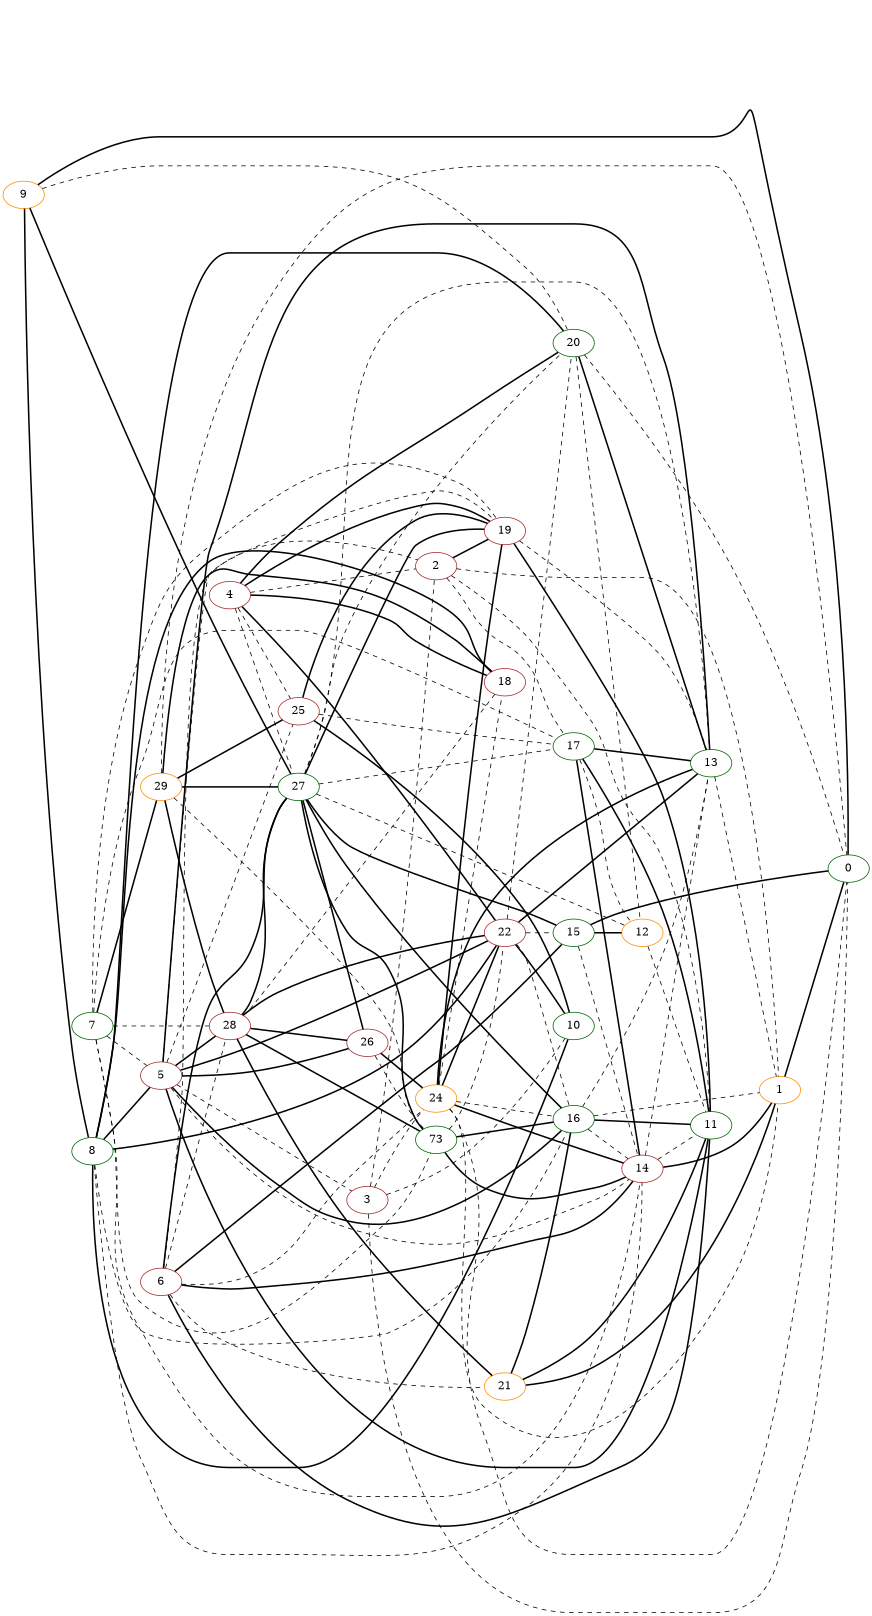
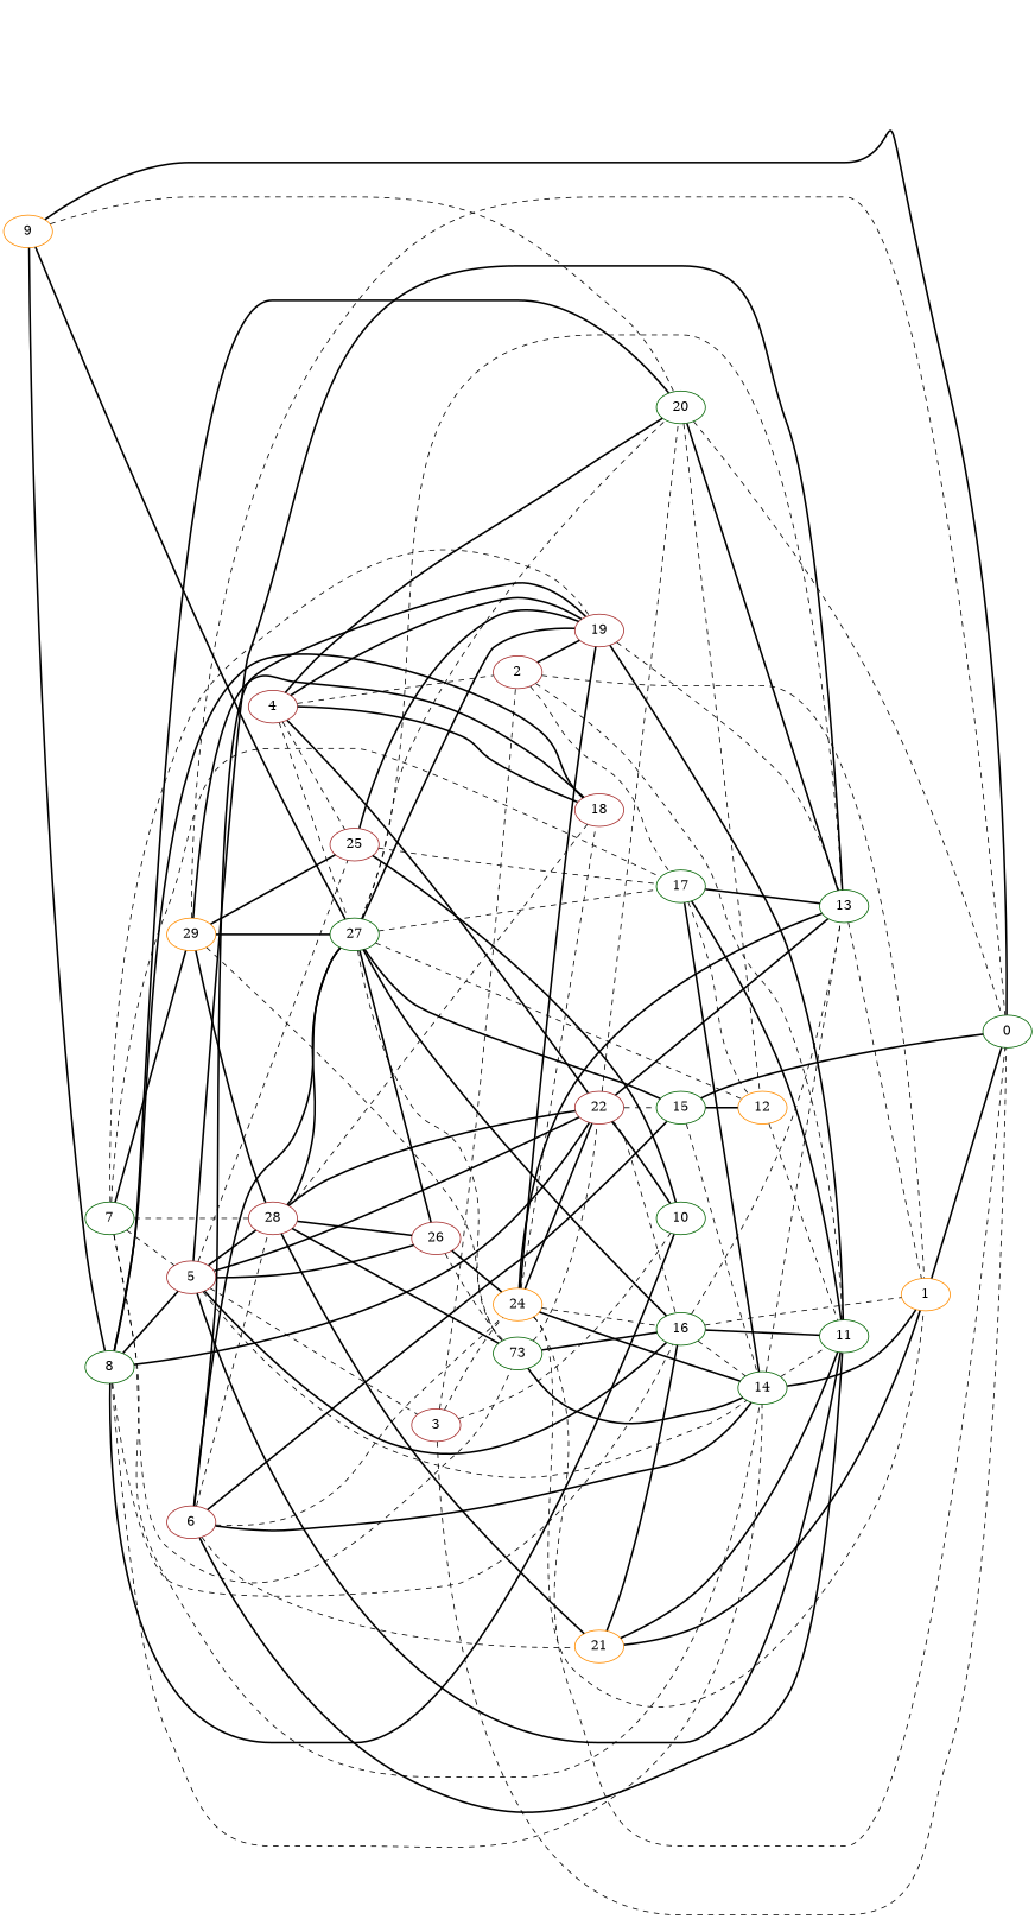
  digraph {
    rankdir=LR
    node [color=darkgreen]
    edge [color=black dir=none style=bold]
    8
    20
-   14 [color=brown]
+   14
    5 [color=brown]
    22 [color=brown]
    10
    16
    18 [color=brown]
    12 [color=darkorange]
    13
    0
    26 [color=brown]
    n13 [label=73]
    24 [color=darkorange]
    15
    11
    1 [color=darkorange]
    29 [color=darkorange]
    28 [color=brown]
    27
    25 [color=brown]
    21 [color=darkorange]
    3 [color=brown]
    2 [color=brown]
    19 [color=brown]
    17
    9 [color=darkorange]
    6 [color=brown]
    7
    4 [color=brown]
    subgraph sub_1 {
      8
      20
      14
      5
      22
      10
      16
      18
      12
      13
      0
      26
      n13
      24
      15
      11
      1
      29
      28
      27
      25
      21
      3
      2
      19
      17
      9
      6
      7
      4
    }
    8 -> 20
    8 -> 14 [style=dashed]
    8 -> 5
    8 -> 22
    8 -> 10
    8 -> 16 [style=dashed]
    8 -> 18
    20 -> 12 [style=dashed]
    20 -> 13
    20 -> 0 [style=dashed]
    14 -> 13 [style=dashed]
    14 -> 11 [style=dashed]
    14 -> 1
    5 -> 14 [style=dashed]
    5 -> 22
    5 -> 16
    5 -> 13
    5 -> 26
    5 -> 11
    5 -> 28
    5 -> 25 [style=dashed]
    5 -> 3 [style=dashed]
-   5 -> 2 [style=dashed]
    22 -> 20 [style=dashed]
    22 -> 10
    22 -> 16 [style=dashed]
    22 -> 13
    22 -> 15 [style=dashed]
    16 -> 14 [style=dashed]
    16 -> 13 [style=dashed]
    16 -> 11
    16 -> 1 [style=dashed]
    12 -> 11 [style=dashed]
    13 -> 1 [style=dashed]
    26 -> n13 [style=dashed]
    26 -> 24
    n13 -> 14
    n13 -> 22 [style=dashed]
    n13 -> 16
    24 -> 14
    24 -> 22
    24 -> 16 [style=dashed]
    24 -> 18 [style=dashed]
    24 -> 13
    24 -> 0 [style=dashed]
    24 -> 1 [style=dashed]
    24 -> 19
    15 -> 14 [style=dashed]
    15 -> 12
    15 -> 0
    1 -> 0
    29 -> 18
    29 -> 0 [style=dashed]
    29 -> n13 [style=dashed]
    29 -> 28
    29 -> 27
    29 -> 25
    28 -> 22
    28 -> 18 [style=dashed]
    28 -> 26
    28 -> n13
    28 -> 27
    28 -> 21
    27 -> 20 [style=dashed]
    27 -> 16
    27 -> 12 [style=dashed]
    27 -> 13 [style=dashed]
    27 -> 26
-   27 -> n13
+   27 -> n13 [style=dashed]
    27 -> 15
    27 -> 19
    27 -> 17 [style=dashed]
    25 -> 10
    25 -> 19
    25 -> 17 [style=dashed]
    21 -> 16
    21 -> 11
    21 -> 1
    3 -> 10 [style=dashed]
    3 -> 0 [style=dashed]
    3 -> 24 [style=dashed]
    3 -> 2 [style=dashed]
    2 -> 11 [style=dashed]
    2 -> 1 [style=dashed]
    2 -> 19
    2 -> 17 [style=dashed]
    19 -> 13 [style=dashed]
    19 -> 11
    17 -> 14
    17 -> 12 [style=dashed]
    17 -> 13
    17 -> 11
    9 -> 8
    9 -> 20 [style=dashed]
    9 -> 0
    9 -> 27
    6 -> 14
    6 -> 24 [style=dashed]
    6 -> 15
    6 -> 11
    6 -> 28 [style=dashed]
    6 -> 27
    6 -> 21 [style=dashed]
-   6 -> 19 [style=dashed]
+   6 -> 19
    7 -> 14 [style=dashed]
    7 -> 5 [style=dashed]
    7 -> n13 [style=dashed]
    7 -> 29
    7 -> 28 [style=dashed]
    7 -> 19 [style=dashed]
    7 -> 17 [style=dashed]
    4 -> 20
    4 -> 22
    4 -> 18
    4 -> 27 [style=dashed]
    4 -> 25 [style=dashed]
    4 -> 2 [style=dashed]
    4 -> 19
  }
